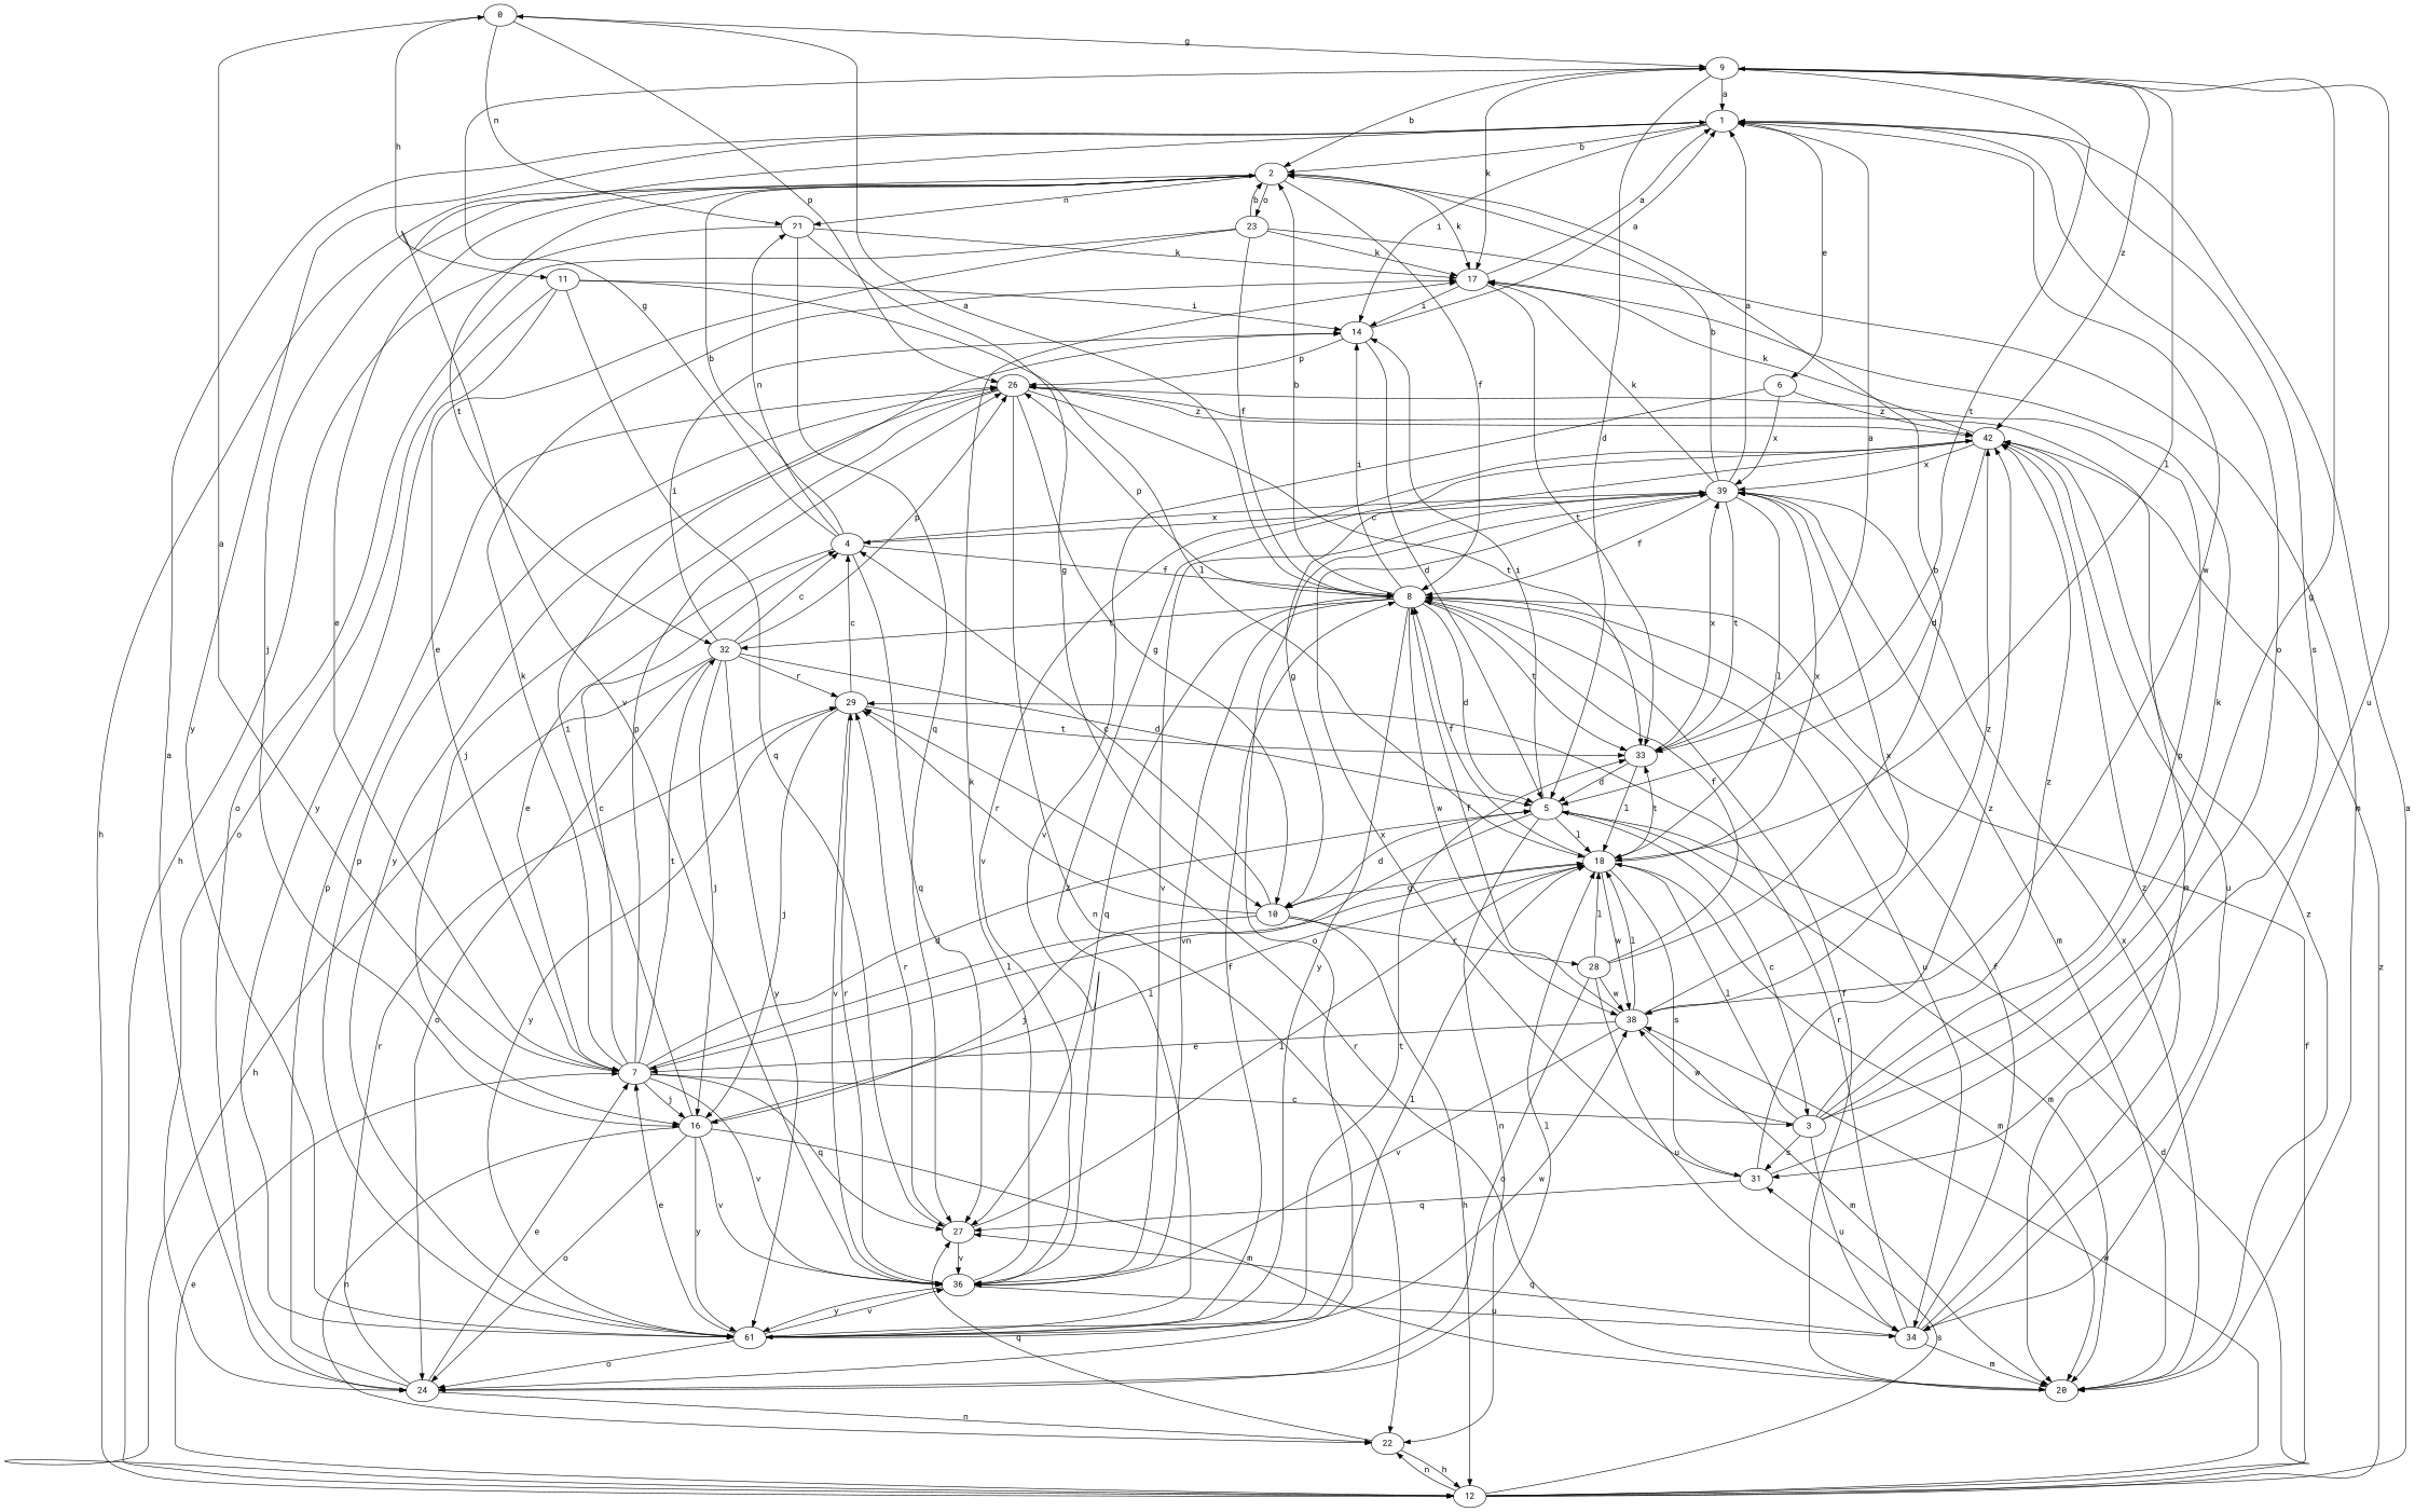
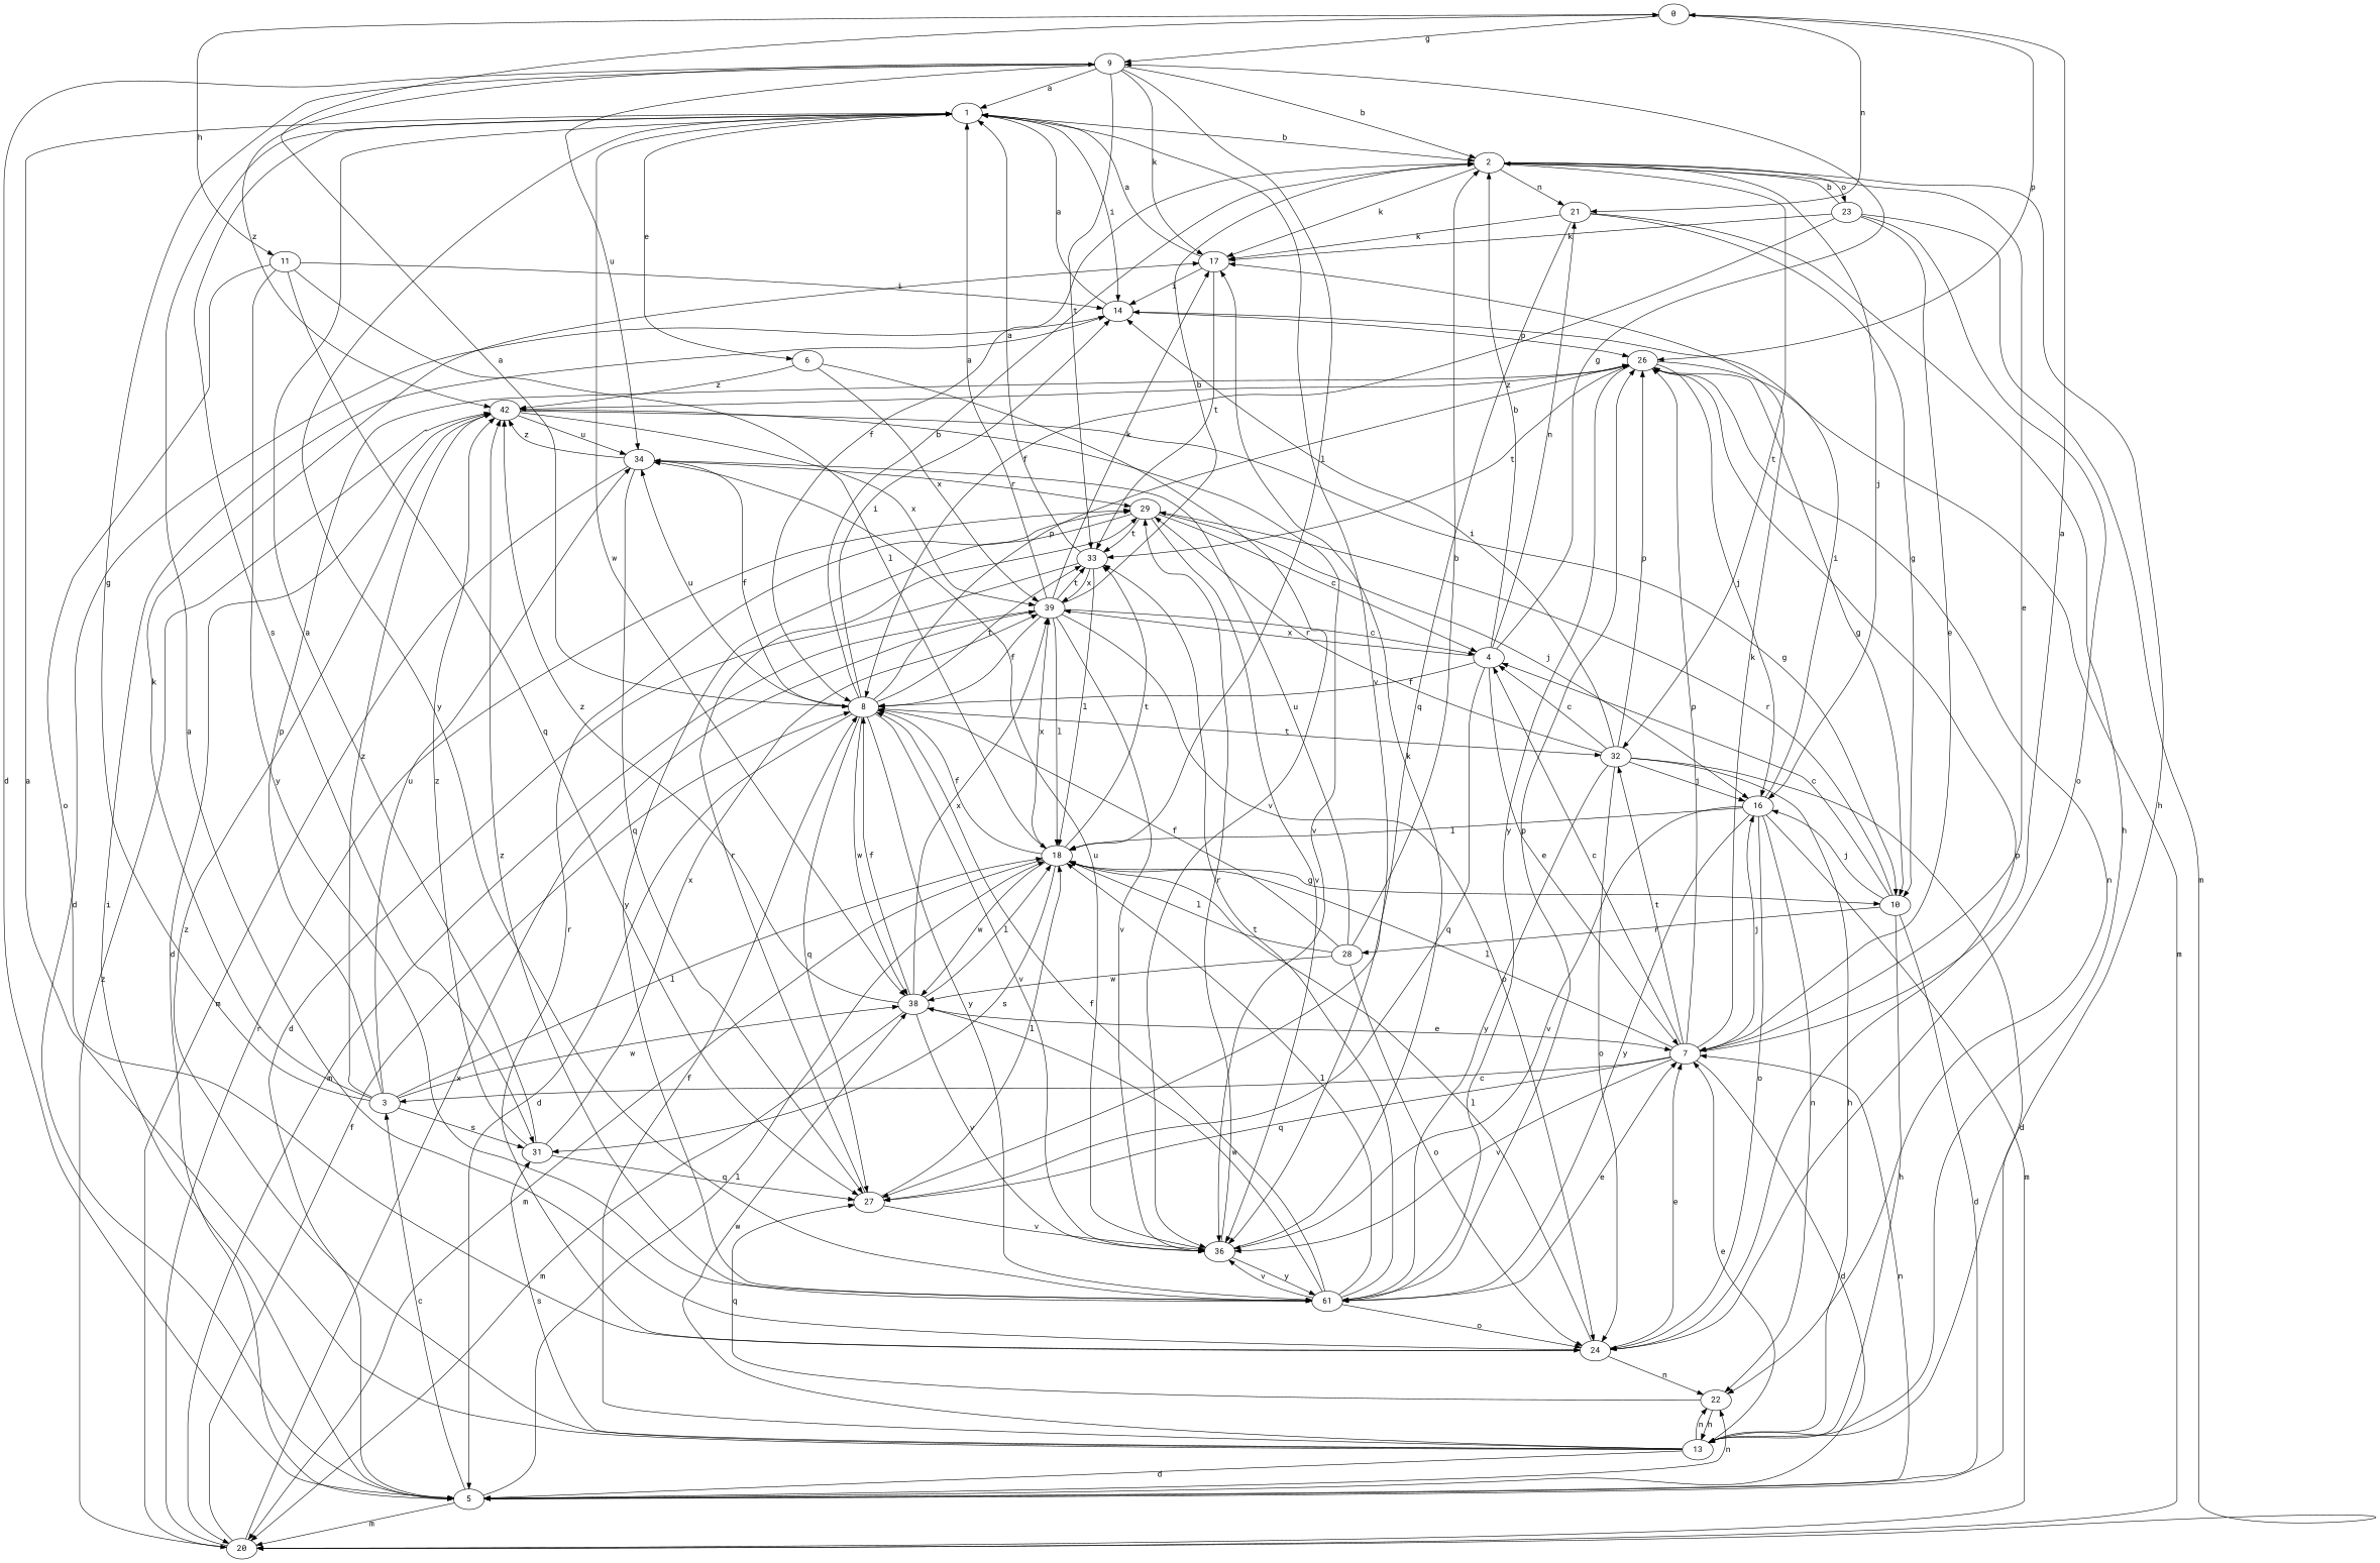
  strict digraph {
    fontname="Roboto Mono"
    node [fontname="Roboto Mono"]
    edge [fontname="Roboto Mono"]
    0
    9
    11
    21
    26
    1
    2
    17
    18
    34
    42
    5
    33
    14
    n15 [label=61]
    27
    24
-   12
+   12 [label=13]
    10
    16
    20
    22
    6
    31
    36
    38
    7
    8
    23
    32
    39
    29
    3
    4
    28
    0 -> 9 [label=g]
    0 -> 11 [label=h]
    0 -> 21 [label=n]
    0 -> 26 [label=p]
    9 -> 1 [label=a]
    9 -> 2 [label=b]
    9 -> 17 [label=k]
    9 -> 18 [label=l]
    9 -> 34 [label=u]
    9 -> 42 [label=z]
    9 -> 5 [label=d]
    9 -> 33 [label=t]
    11 -> 18 [label=l]
    11 -> 14 [label=i]
    11 -> n15 [label=y]
    11 -> 27 [label=q]
    11 -> 24 [label=o]
    21 -> 17 [label=k]
    21 -> 27 [label=q]
    21 -> 12 [label=h]
    21 -> 10 [label=g]
    26 -> 42 [label=z]
    26 -> 33 [label=t]
    26 -> n15 [label=y]
    26 -> 10 [label=g]
    26 -> 16 [label=j]
    26 -> 20 [label=m]
    26 -> 22 [label=n]
    1 -> 2 [label=b]
    1 -> 14 [label=i]
    1 -> n15 [label=y]
    1 -> 6 [label=e]
    1 -> 31 [label=s]
    1 -> 36 [label=v]
    1 -> 38 [label=w]
    2 -> 21 [label=n]
    2 -> 17 [label=k]
    2 -> 12 [label=h]
    2 -> 16 [label=j]
    2 -> 7 [label=e]
    2 -> 8 [label=f]
    2 -> 23 [label=o]
    2 -> 32 [label=t]
    17 -> 1 [label=a]
    17 -> 33 [label=t]
    17 -> 14 [label=i]
    18 -> 33 [label=t]
    18 -> 10 [label=g]
    18 -> 20 [label=m]
    18 -> 31 [label=s]
    18 -> 38 [label=w]
    18 -> 8 [label=f]
    18 -> 39 [label=x]
    34 -> 42 [label=z]
    34 -> 27 [label=q]
    34 -> 20 [label=m]
    34 -> 8 [label=f]
    34 -> 29 [label=r]
-   42 -> 17 [label=k]
    42 -> 34 [label=u]
    42 -> 5 [label=d]
    42 -> 10 [label=g]
    42 -> 36 [label=v]
    42 -> 39 [label=x]
    5 -> 18 [label=l]
    5 -> 14 [label=i]
    5 -> 20 [label=m]
    5 -> 22 [label=n]
    5 -> 7 [label=n]
    5 -> 3 [label=c]
    33 -> 1 [label=a]
    33 -> 18 [label=l]
    33 -> 5 [label=d]
    33 -> 39 [label=x]
    14 -> 26 [label=p]
    14 -> 1 [label=a]
    14 -> 5 [label=d]
    n15 -> 26 [label=p]
    n15 -> 18 [label=l]
    n15 -> 42 [label=z]
    n15 -> 33 [label=t]
    n15 -> 24 [label=o]
    n15 -> 36 [label=v]
    n15 -> 38 [label=w]
    n15 -> 7 [label=e]
    n15 -> 8 [label=f]
    27 -> 18 [label=l]
    27 -> 36 [label=v]
    27 -> 29 [label=r]
    24 -> 26 [label=p]
    24 -> 1 [label=a]
    24 -> 18 [label=l]
    24 -> 22 [label=n]
    24 -> 7 [label=e]
    24 -> 29 [label=r]
    12 -> 1 [label=a]
    12 -> 42 [label=z]
    12 -> 5 [label=d]
    12 -> 22 [label=n]
    12 -> 31 [label=s]
    12 -> 38 [label=w]
    12 -> 7 [label=e]
    12 -> 8 [label=f]
    10 -> 5 [label=d]
    10 -> 12 [label=h]
    10 -> 16 [label=j]
    10 -> 29 [label=r]
    10 -> 4 [label=c]
    10 -> 28 [label=r]
    16 -> 18 [label=l]
    16 -> 14 [label=i]
    16 -> n15 [label=y]
    16 -> 24 [label=o]
    16 -> 20 [label=m]
    16 -> 22 [label=n]
    16 -> 36 [label=v]
    20 -> 42 [label=z]
    20 -> 8 [label=f]
    20 -> 39 [label=x]
    20 -> 29 [label=r]
    22 -> 27 [label=q]
    22 -> 12 [label=h]
    6 -> 42 [label=z]
    6 -> 36 [label=v]
    6 -> 39 [label=x]
-   31 -> 1 [label=o]
+   31 -> 1 [label=a]
    31 -> 42 [label=z]
    31 -> 27 [label=q]
    31 -> 39 [label=x]
    36 -> 17 [label=k]
    36 -> 34 [label=u]
    36 -> n15 [label=y]
    36 -> 29 [label=r]
    38 -> 18 [label=l]
    38 -> 42 [label=z]
    38 -> 20 [label=m]
    38 -> 36 [label=v]
    38 -> 7 [label=e]
    38 -> 8 [label=f]
    38 -> 39 [label=x]
    7 -> 0 [label=a]
    7 -> 26 [label=p]
    7 -> 17 [label=k]
    7 -> 18 [label=l]
    7 -> 5 [label=d]
    7 -> 27 [label=q]
    7 -> 16 [label=j]
    7 -> 36 [label=v]
    7 -> 32 [label=t]
    7 -> 3 [label=c]
    7 -> 4 [label=c]
    8 -> 0 [label=a]
    8 -> 26 [label=p]
    8 -> 2 [label=b]
    8 -> 34 [label=u]
    8 -> 5 [label=d]
    8 -> 33 [label=t]
    8 -> 14 [label=i]
    8 -> n15 [label=y]
    8 -> 27 [label=q]
    8 -> 36 [label=v]
    8 -> 38 [label=w]
    8 -> 32 [label=t]
    23 -> 2 [label=b]
    23 -> 17 [label=k]
    23 -> 24 [label=o]
    23 -> 20 [label=m]
    23 -> 7 [label=e]
    23 -> 8 [label=f]
    32 -> 26 [label=p]
    32 -> 5 [label=d]
    32 -> 14 [label=i]
    32 -> n15 [label=y]
    32 -> 24 [label=o]
    32 -> 12 [label=h]
    32 -> 16 [label=j]
    32 -> 29 [label=r]
    32 -> 4 [label=c]
    39 -> 1 [label=a]
    39 -> 2 [label=b]
    39 -> 17 [label=k]
    39 -> 18 [label=l]
    39 -> 33 [label=t]
    39 -> 24 [label=o]
    39 -> 20 [label=m]
    39 -> 36 [label=v]
    39 -> 8 [label=f]
    39 -> 4 [label=c]
    29 -> 33 [label=t]
    29 -> n15 [label=y]
    29 -> 16 [label=j]
    29 -> 36 [label=v]
    29 -> 4 [label=c]
    3 -> 9 [label=g]
    3 -> 26 [label=p]
    3 -> 17 [label=k]
    3 -> 18 [label=l]
    3 -> 34 [label=u]
    3 -> 42 [label=z]
    3 -> 31 [label=s]
    3 -> 38 [label=w]
    4 -> 9 [label=g]
    4 -> 21 [label=n]
    4 -> 2 [label=b]
    4 -> 27 [label=q]
    4 -> 7 [label=e]
    4 -> 8 [label=f]
    4 -> 39 [label=x]
    28 -> 2 [label=b]
    28 -> 18 [label=l]
    28 -> 34 [label=u]
    28 -> 24 [label=o]
    28 -> 38 [label=w]
    28 -> 8 [label=f]
  }
